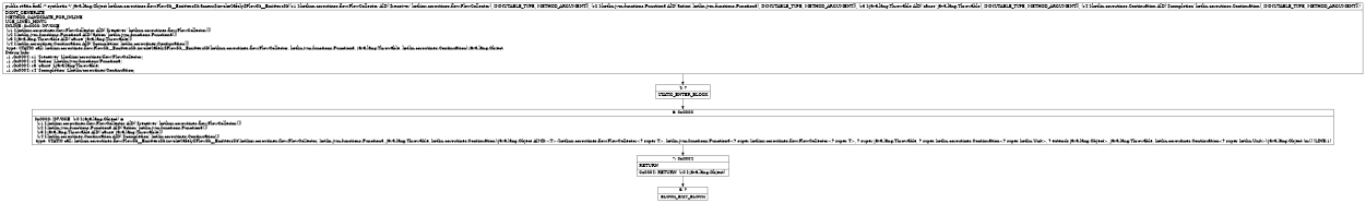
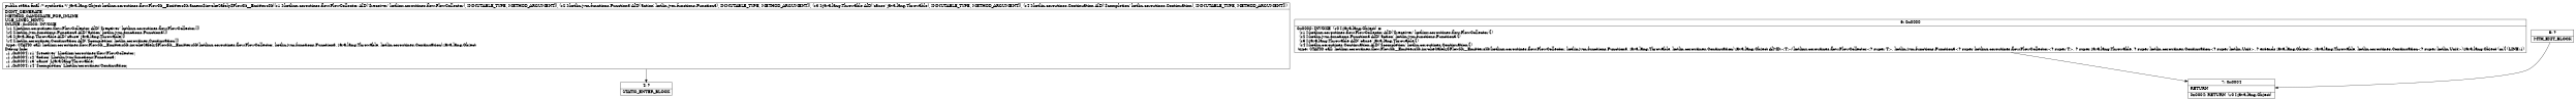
  digraph {
    node [shape=record]
    n1 [label="{4\:\ ?|STATIC_ENTER_BLOCK\l}"]
    n2 [label="{6\:\ 0x0000|0x0000: INVOKE  (r0 I:java.lang.Object) = \l  (r1 I:kotlinx.coroutines.flow.FlowCollector A[D('$receiver' kotlinx.coroutines.flow.FlowCollector)])\l  (r2 I:kotlin.jvm.functions.Function3 A[D('action' kotlin.jvm.functions.Function3)])\l  (r3 I:java.lang.Throwable A[D('cause' java.lang.Throwable)])\l  (r4 I:kotlin.coroutines.Continuation A[D('$completion' kotlin.coroutines.Continuation)])\l type: STATIC call: kotlinx.coroutines.flow.FlowKt__EmittersKt.invokeSafely$FlowKt__EmittersKt(kotlinx.coroutines.flow.FlowCollector, kotlin.jvm.functions.Function3, java.lang.Throwable, kotlin.coroutines.Continuation):java.lang.Object A[MD:\<T\>:(kotlinx.coroutines.flow.FlowCollector\<? super T\>, kotlin.jvm.functions.Function3\<? super kotlinx.coroutines.flow.FlowCollector\<? super T\>, ? super java.lang.Throwable, ? super kotlin.coroutines.Continuation\<? super kotlin.Unit\>, ? extends java.lang.Object\>, java.lang.Throwable, kotlin.coroutines.Continuation\<? super kotlin.Unit\>):java.lang.Object (m)] (LINE:1)\l}"]
    n3 [label="{7\:\ 0x0004|RETURN\l|0x0004: RETURN  (r0 I:java.lang.Object) \l}"]
-   n4 [label="{5\:\ ?|BLOCK_EXIT_BLOCK\l}"]
+   n4 [label="{5\:\ ?|MTH_EXIT_BLOCK\l}"]
    n5 [label="{public static final \/* synthetic *\/ java.lang.Object kotlinx.coroutines.flow.FlowKt__EmittersKt.access$invokeSafely$FlowKt__EmittersKt((r1 I:kotlinx.coroutines.flow.FlowCollector A[D('$receiver' kotlinx.coroutines.flow.FlowCollector), IMMUTABLE_TYPE, METHOD_ARGUMENT]), (r2 I:kotlin.jvm.functions.Function3 A[D('action' kotlin.jvm.functions.Function3), IMMUTABLE_TYPE, METHOD_ARGUMENT]), (r3 I:java.lang.Throwable A[D('cause' java.lang.Throwable), IMMUTABLE_TYPE, METHOD_ARGUMENT]), (r4 I:kotlin.coroutines.Continuation A[D('$completion' kotlin.coroutines.Continuation), IMMUTABLE_TYPE, METHOD_ARGUMENT]))  | DONT_GENERATE\lMETHOD_CANDIDATE_FOR_INLINE\lUSE_LINES_HINTS\lINLINE: 0x0000: INVOKE  \l  (r1 I:kotlinx.coroutines.flow.FlowCollector A[D('$receiver' kotlinx.coroutines.flow.FlowCollector)])\l  (r2 I:kotlin.jvm.functions.Function3 A[D('action' kotlin.jvm.functions.Function3)])\l  (r3 I:java.lang.Throwable A[D('cause' java.lang.Throwable)])\l  (r4 I:kotlin.coroutines.Continuation A[D('$completion' kotlin.coroutines.Continuation)])\l type: STATIC call: kotlinx.coroutines.flow.FlowKt__EmittersKt.invokeSafely$FlowKt__EmittersKt(kotlinx.coroutines.flow.FlowCollector, kotlin.jvm.functions.Function3, java.lang.Throwable, kotlin.coroutines.Continuation):java.lang.Object\lDebug Info:\l  \-1 \-0x0004: r1 '$receiver' Lkotlinx\/coroutines\/flow\/FlowCollector;\l  \-1 \-0x0004: r2 'action' Lkotlin\/jvm\/functions\/Function3;\l  \-1 \-0x0004: r3 'cause' Ljava\/lang\/Throwable;\l  \-1 \-0x0004: r4 '$completion' Lkotlin\/coroutines\/Continuation;\l}"]
-   n1 -> n2
    n2 -> n3
-   n3 -> n4
+   n4 -> n3
    n5 -> n1
  }
